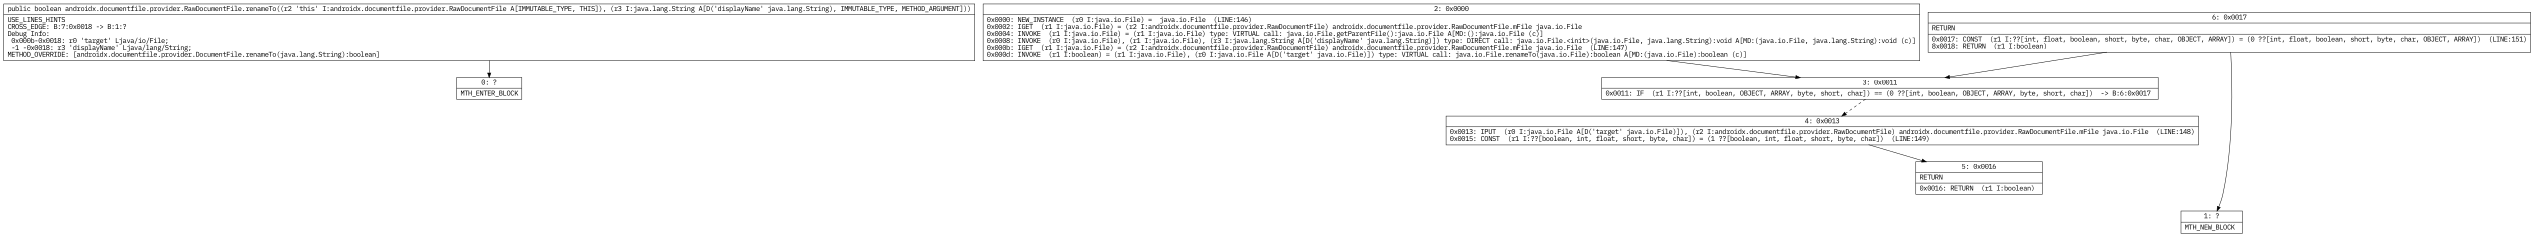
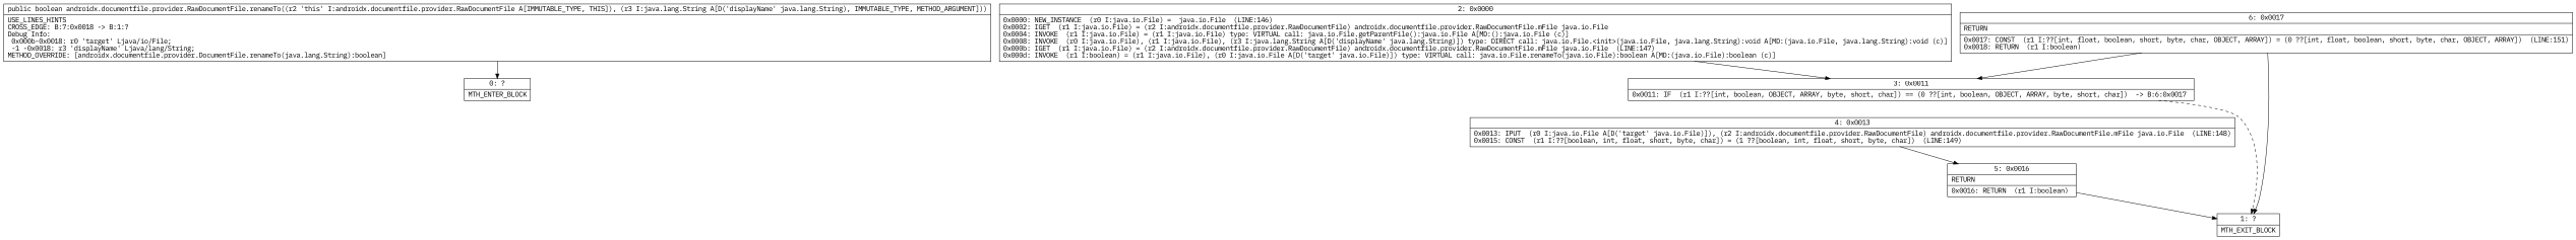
  digraph {
    fontname="IBM Plex Mono"
    node [fontname="IBM Plex Mono" shape=record]
    edge [fontname="IBM Plex Mono"]
    n1 [label="{0\:\ ?|MTH_ENTER_BLOCK\l}"]
    n2 [label="{2\:\ 0x0000|0x0000: NEW_INSTANCE  (r0 I:java.io.File) =  java.io.File  (LINE:146)\l0x0002: IGET  (r1 I:java.io.File) = (r2 I:androidx.documentfile.provider.RawDocumentFile) androidx.documentfile.provider.RawDocumentFile.mFile java.io.File \l0x0004: INVOKE  (r1 I:java.io.File) = (r1 I:java.io.File) type: VIRTUAL call: java.io.File.getParentFile():java.io.File A[MD:():java.io.File (c)]\l0x0008: INVOKE  (r0 I:java.io.File), (r1 I:java.io.File), (r3 I:java.lang.String A[D('displayName' java.lang.String)]) type: DIRECT call: java.io.File.\<init\>(java.io.File, java.lang.String):void A[MD:(java.io.File, java.lang.String):void (c)]\l0x000b: IGET  (r1 I:java.io.File) = (r2 I:androidx.documentfile.provider.RawDocumentFile) androidx.documentfile.provider.RawDocumentFile.mFile java.io.File  (LINE:147)\l0x000d: INVOKE  (r1 I:boolean) = (r1 I:java.io.File), (r0 I:java.io.File A[D('target' java.io.File)]) type: VIRTUAL call: java.io.File.renameTo(java.io.File):boolean A[MD:(java.io.File):boolean (c)]\l}"]
    n3 [label="{3\:\ 0x0011|0x0011: IF  (r1 I:??[int, boolean, OBJECT, ARRAY, byte, short, char]) == (0 ??[int, boolean, OBJECT, ARRAY, byte, short, char])  \-\> B:6:0x0017 \l}"]
    n4 [label="{4\:\ 0x0013|0x0013: IPUT  (r0 I:java.io.File A[D('target' java.io.File)]), (r2 I:androidx.documentfile.provider.RawDocumentFile) androidx.documentfile.provider.RawDocumentFile.mFile java.io.File  (LINE:148)\l0x0015: CONST  (r1 I:??[boolean, int, float, short, byte, char]) = (1 ??[boolean, int, float, short, byte, char])  (LINE:149)\l}"]
    n5 [label="{5\:\ 0x0016|RETURN\l|0x0016: RETURN  (r1 I:boolean) \l}"]
-   n6 [label="{6\:\ 0x0017|RETURN\l|0x0017: CONST  (r1 I:??[int, float, boolean, short, byte, char, OBJECT, ARRAY]) = (0 ??[int, float, boolean, short, byte, char, OBJECT, ARRAY])  (LINE:151)\l8x0018: RETURN  (r1 I:boolean) \l}"]
-   n7 [label="{1\:\ ?|MTH_NEW_BLOCK\l}"]
+   n6 [label="{6\:\ 0x0017|RETURN\l|0x0017: CONST  (r1 I:??[int, float, boolean, short, byte, char, OBJECT, ARRAY]) = (0 ??[int, float, boolean, short, byte, char, OBJECT, ARRAY])  (LINE:151)\l0x0018: RETURN  (r1 I:boolean) \l}"]
+   n7 [label="{1\:\ ?|MTH_EXIT_BLOCK\l}"]
    n8 [label="{public boolean androidx.documentfile.provider.RawDocumentFile.renameTo((r2 'this' I:androidx.documentfile.provider.RawDocumentFile A[IMMUTABLE_TYPE, THIS]), (r3 I:java.lang.String A[D('displayName' java.lang.String), IMMUTABLE_TYPE, METHOD_ARGUMENT]))  | USE_LINES_HINTS\lCROSS_EDGE: B:7:0x0018 \-\> B:1:?\lDebug Info:\l  0x000b\-0x0018: r0 'target' Ljava\/io\/File;\l  \-1 \-0x0018: r3 'displayName' Ljava\/lang\/String;\lMETHOD_OVERRIDE: [androidx.documentfile.provider.DocumentFile.renameTo(java.lang.String):boolean]\l}"]
    n2 -> n3
-   n3 -> n4 [style=dashed]
+   n3 -> n7 [style=dashed]
    n4 -> n5
+   n5 -> n7
    n6 -> n3
    n6 -> n7
    n8 -> n1
  }
